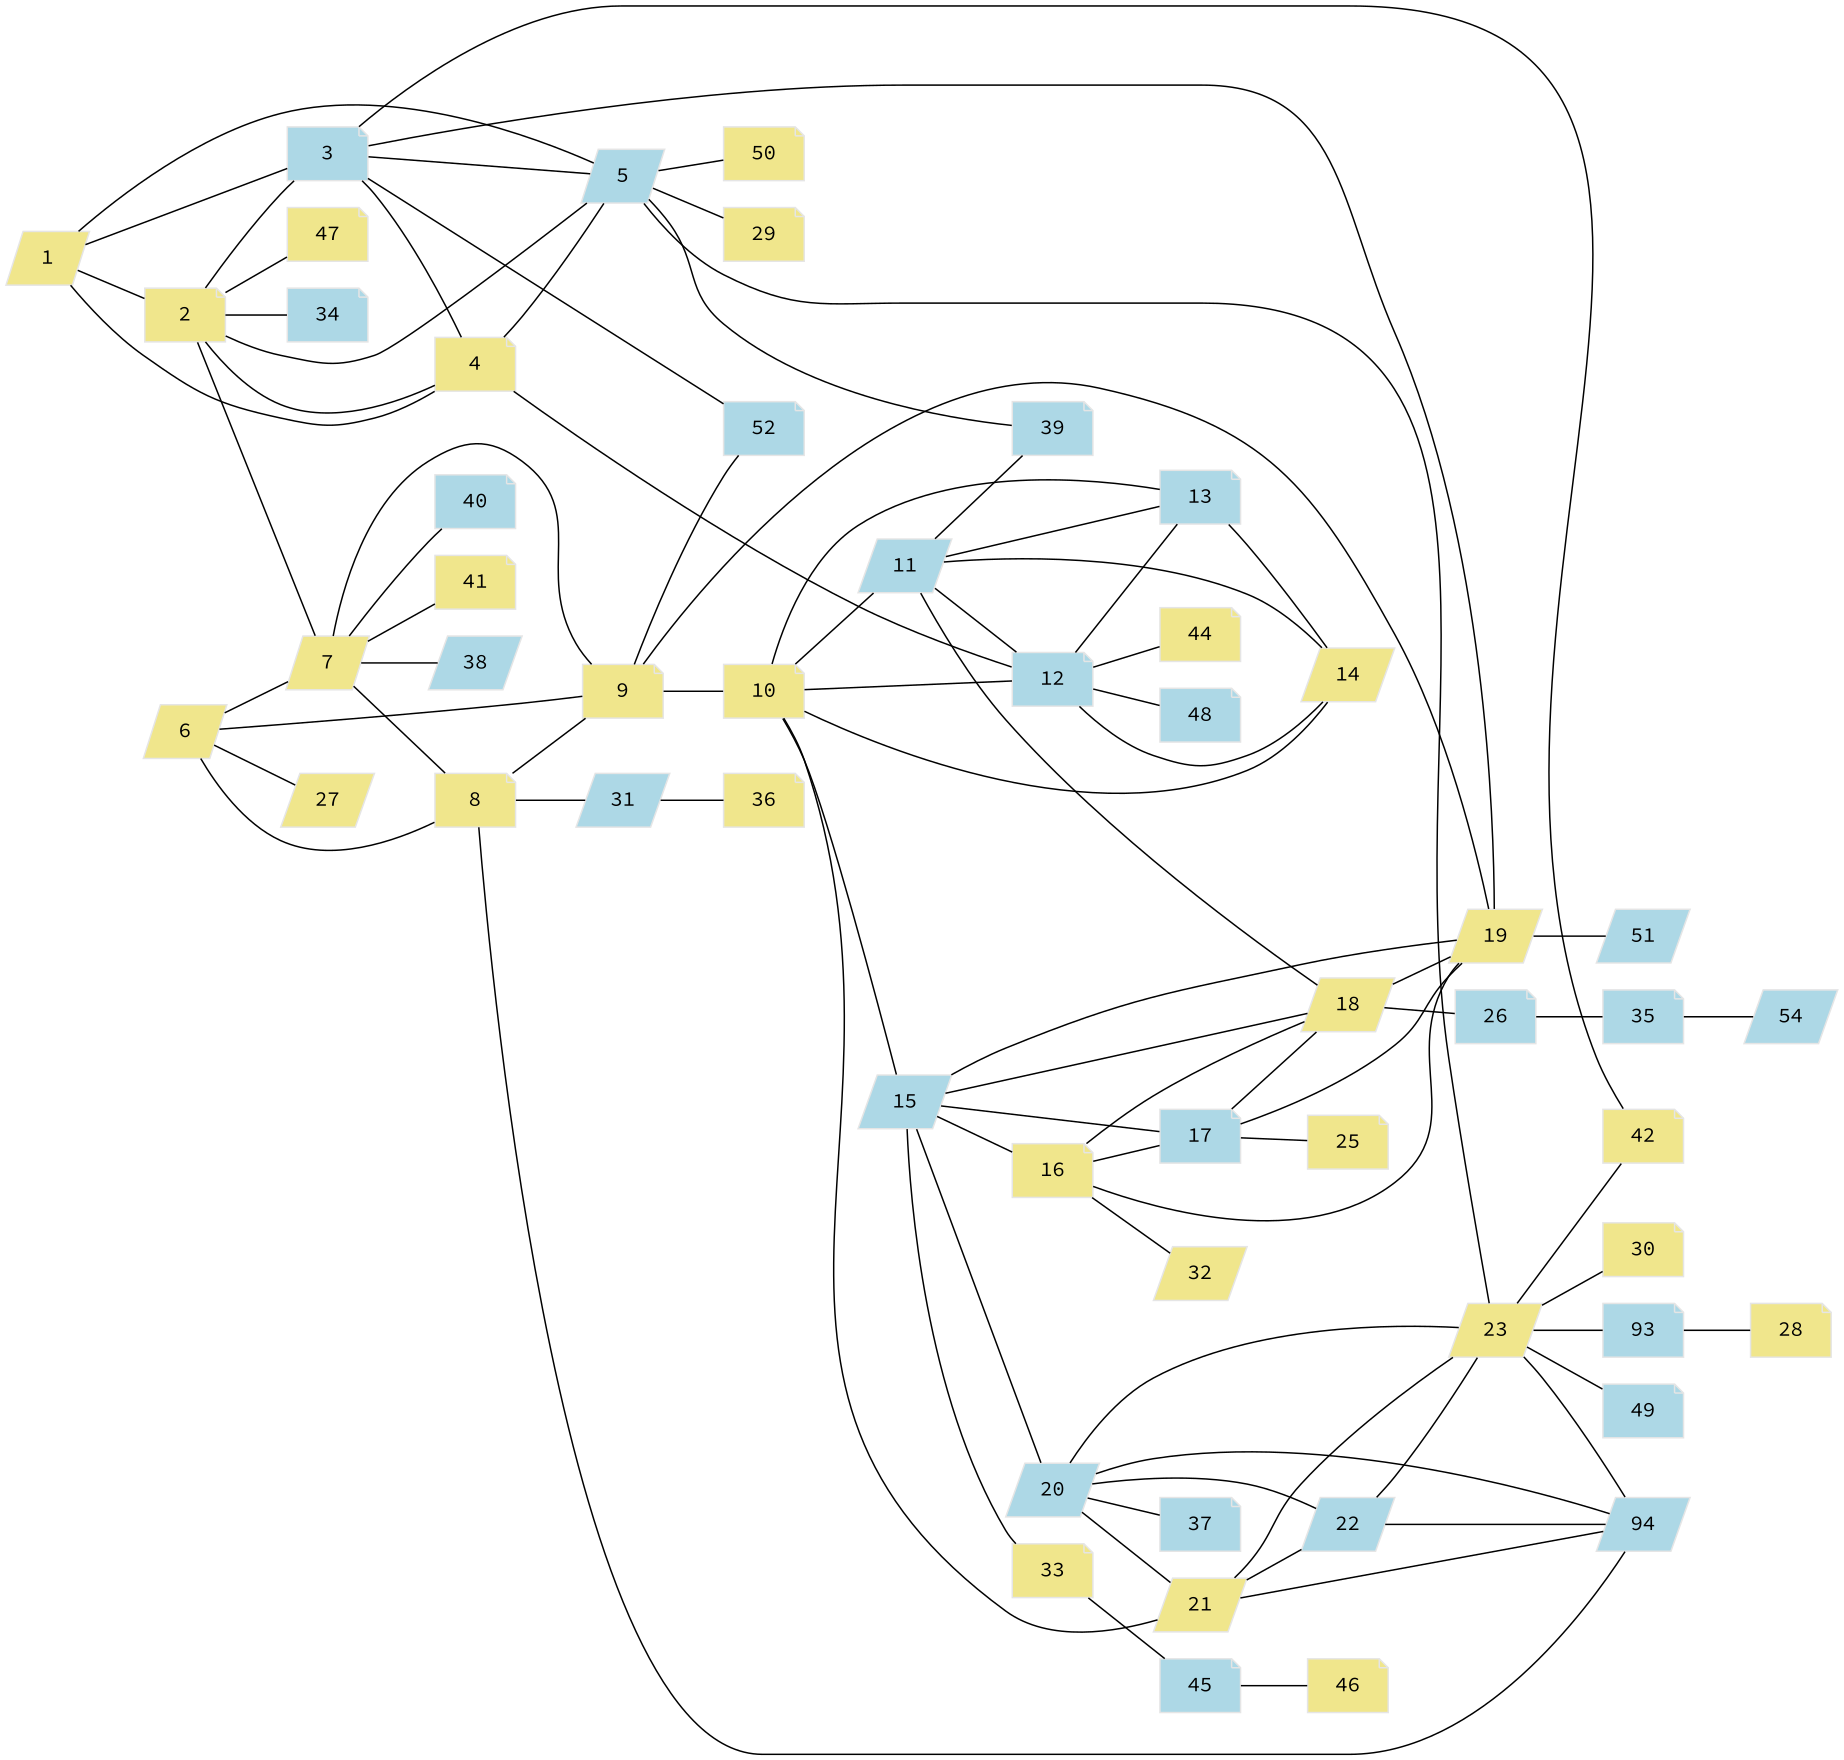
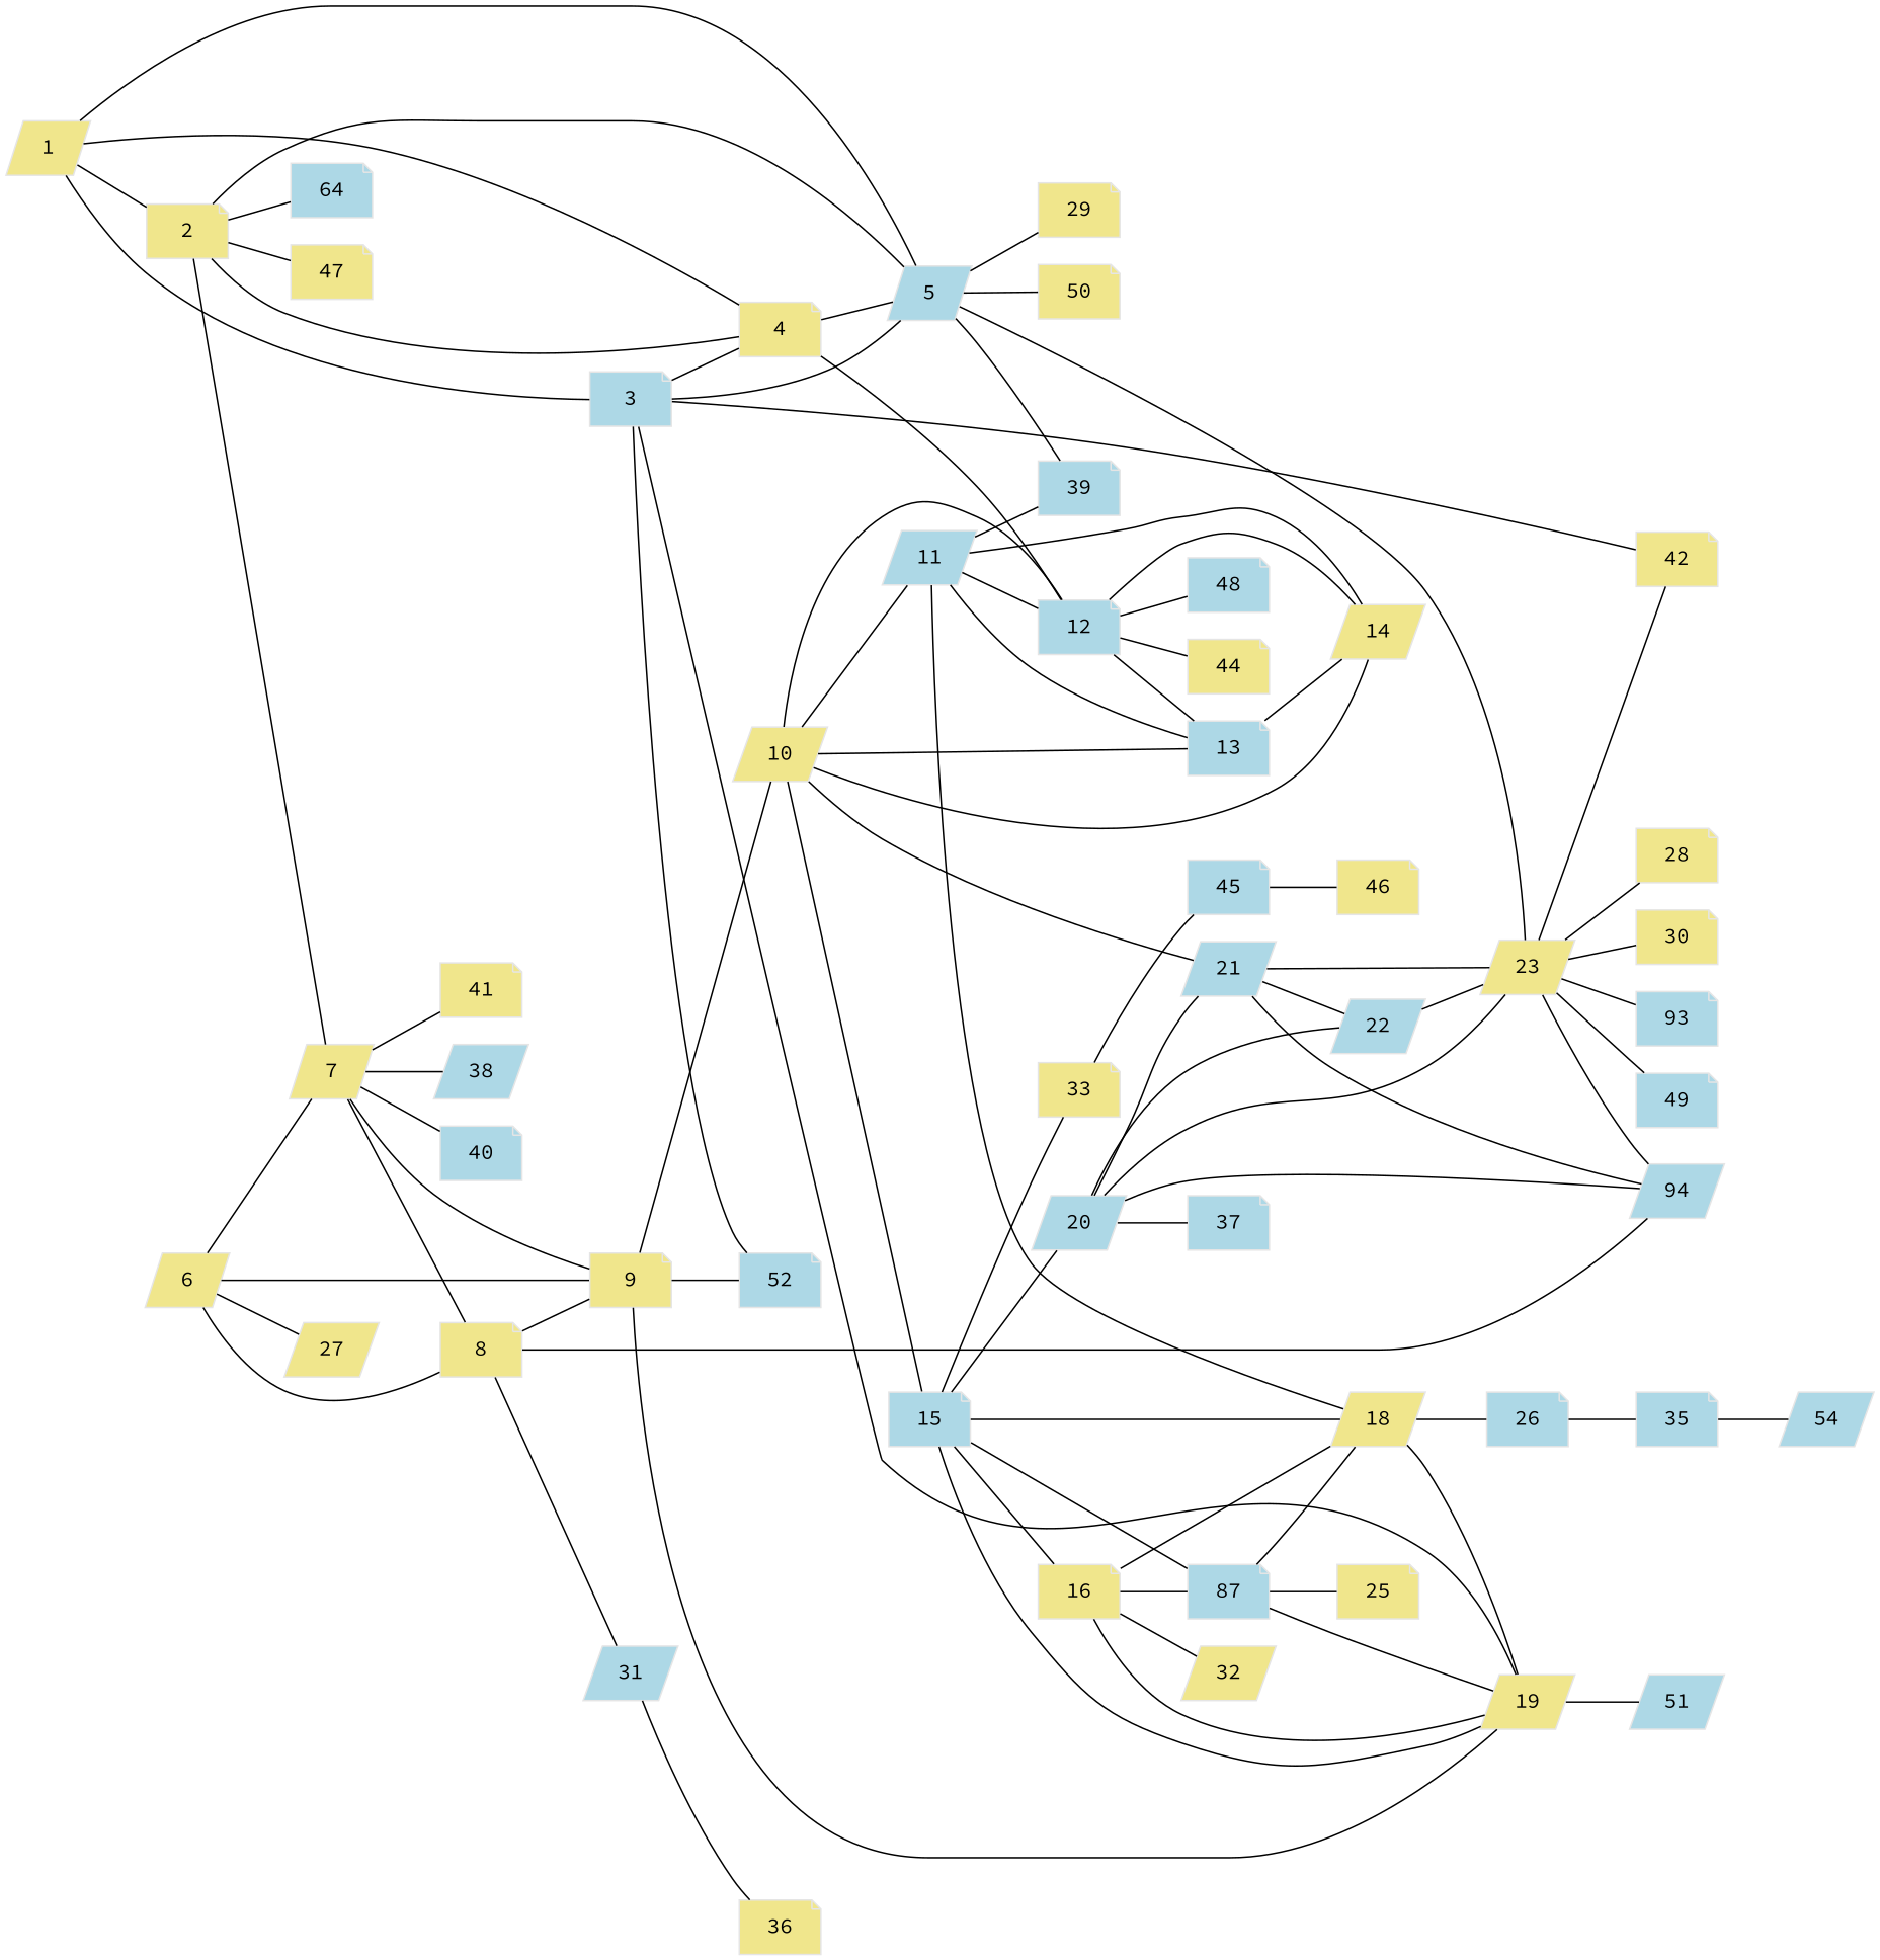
  graph {
    fontname="Source Code Pro"
    rankdir=LR
    node [color=gray90 fillcolor=khaki fontname="Source Code Pro" shape=note style=filled]
    edge [fontname="Source Code Pro" weight=1.0]
    1 [shape=parallelogram]
    2
    3 [fillcolor=lightblue]
    4
    5 [fillcolor=lightblue shape=parallelogram]
    7 [shape=parallelogram]
-   34 [fillcolor=lightblue]
+   34 [fillcolor=lightblue label=64]
    47
    19 [shape=parallelogram]
    42
    52 [fillcolor=lightblue]
    12 [fillcolor=lightblue]
    23 [shape=parallelogram]
    29
    39 [fillcolor=lightblue]
    50
    8
    9
    38 [fillcolor=lightblue shape=parallelogram]
    40 [fillcolor=lightblue]
    41
    51 [fillcolor=lightblue shape=parallelogram]
    13 [fillcolor=lightblue]
    14 [shape=parallelogram]
    44
    48 [fillcolor=lightblue]
    n27 [fillcolor=lightblue label=94 shape=parallelogram]
    28
    30
    n30 [fillcolor=lightblue label=93]
    49 [fillcolor=lightblue]
    6 [shape=parallelogram]
    27 [shape=parallelogram]
    31 [fillcolor=lightblue shape=parallelogram]
-   10
+   10 [shape=parallelogram]
    36
    11 [fillcolor=lightblue shape=parallelogram]
-   15 [fillcolor=lightblue shape=parallelogram]
-   21 [shape=parallelogram]
+   15 [fillcolor=lightblue]
+   21 [fillcolor=lightblue shape=parallelogram]
    18 [shape=parallelogram]
    16
-   17 [fillcolor=lightblue]
+   17 [fillcolor=lightblue label=87]
    20 [fillcolor=lightblue shape=parallelogram]
    33
    22 [fillcolor=lightblue shape=parallelogram]
    26 [fillcolor=lightblue]
    32 [shape=parallelogram]
    25
    37 [fillcolor=lightblue]
    45 [fillcolor=lightblue]
    35 [fillcolor=lightblue]
    54 [fillcolor=lightblue shape=parallelogram]
    46
    1 -- 2
    1 -- 3
    1 -- 4
    1 -- 5
-   2 -- 3
    2 -- 4
    2 -- 5
    2 -- 7
    2 -- 34
    2 -- 47
    3 -- 4 [weight=6.0]
    3 -- 5
    3 -- 19
    3 -- 42
    3 -- 52
    4 -- 5
    4 -- 12
    5 -- 23
    5 -- 29
    5 -- 39
    5 -- 50
    7 -- 8
    7 -- 9 [weight=2.0]
    7 -- 38 [weight=4.0]
    7 -- 40
    7 -- 41
    19 -- 51
    12 -- 13
    12 -- 14
    12 -- 44
    12 -- 48
    23 -- 42
    23 -- n27
-   n30 -- 28
+   23 -- 28
    23 -- 30
    23 -- n30
    23 -- 49
    8 -- 9 [weight=2.0]
    8 -- n27
    8 -- 31
    9 -- 19
    9 -- 52
    9 -- 10
    13 -- 14
    6 -- 7
    6 -- 8
    6 -- 9 [weight=2.0]
    6 -- 27
    31 -- 36
    10 -- 12
    10 -- 13 [weight=5.0]
    10 -- 14
    10 -- 11
    10 -- 15
    10 -- 21
    11 -- 12
    11 -- 39 [weight=6.0]
    11 -- 13
    11 -- 14
    11 -- 18
    15 -- 19
    15 -- 18
    15 -- 16
    15 -- 17
    15 -- 20
    15 -- 33
    21 -- 23
    21 -- n27
    21 -- 22
    18 -- 19
    18 -- 26
    16 -- 19
    16 -- 18
    16 -- 17
    16 -- 32
    17 -- 19
    17 -- 18
    17 -- 25
    20 -- 23
    20 -- n27
    20 -- 21
    20 -- 22
    20 -- 37 [weight=5.0]
    33 -- 45
    22 -- 23
-   22 -- n27 [weight=2.0]
    26 -- 35
    45 -- 46 [weight=3.0]
    35 -- 54
  }
